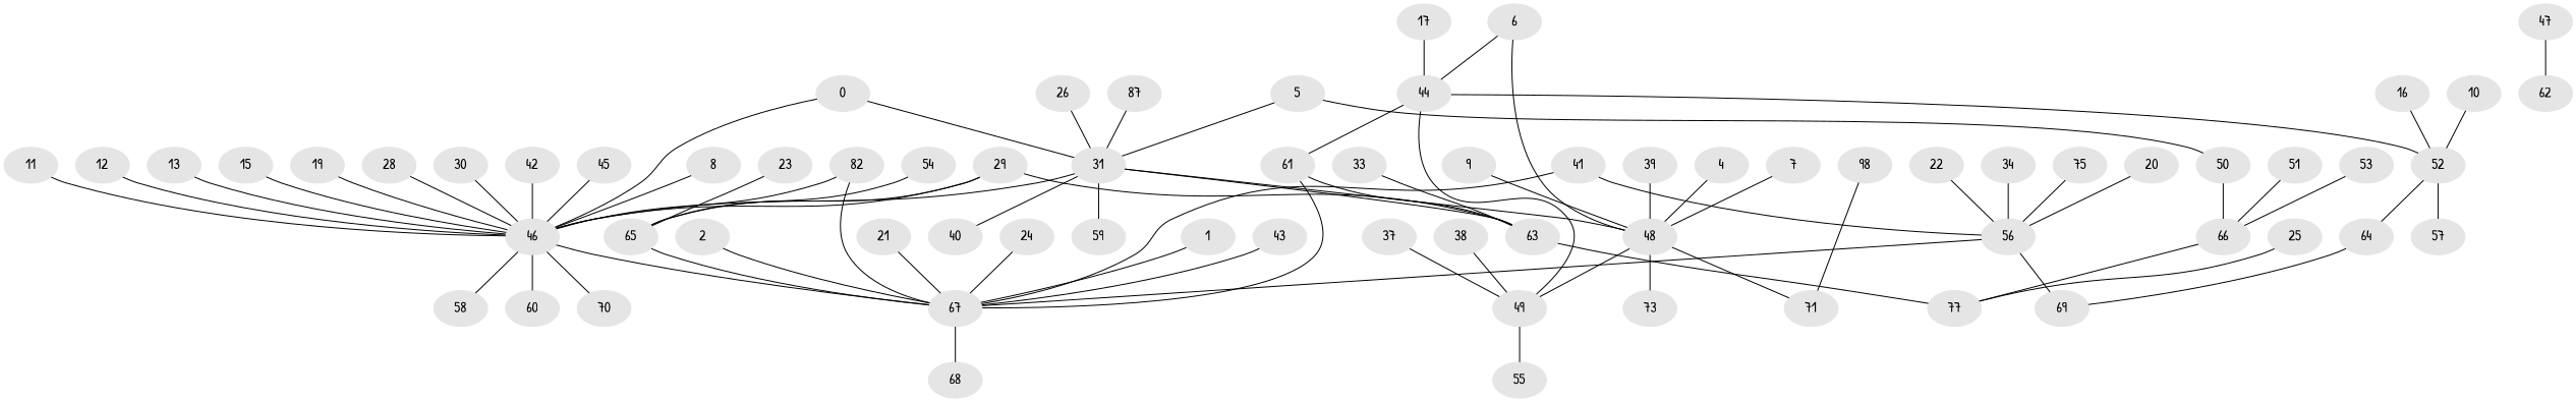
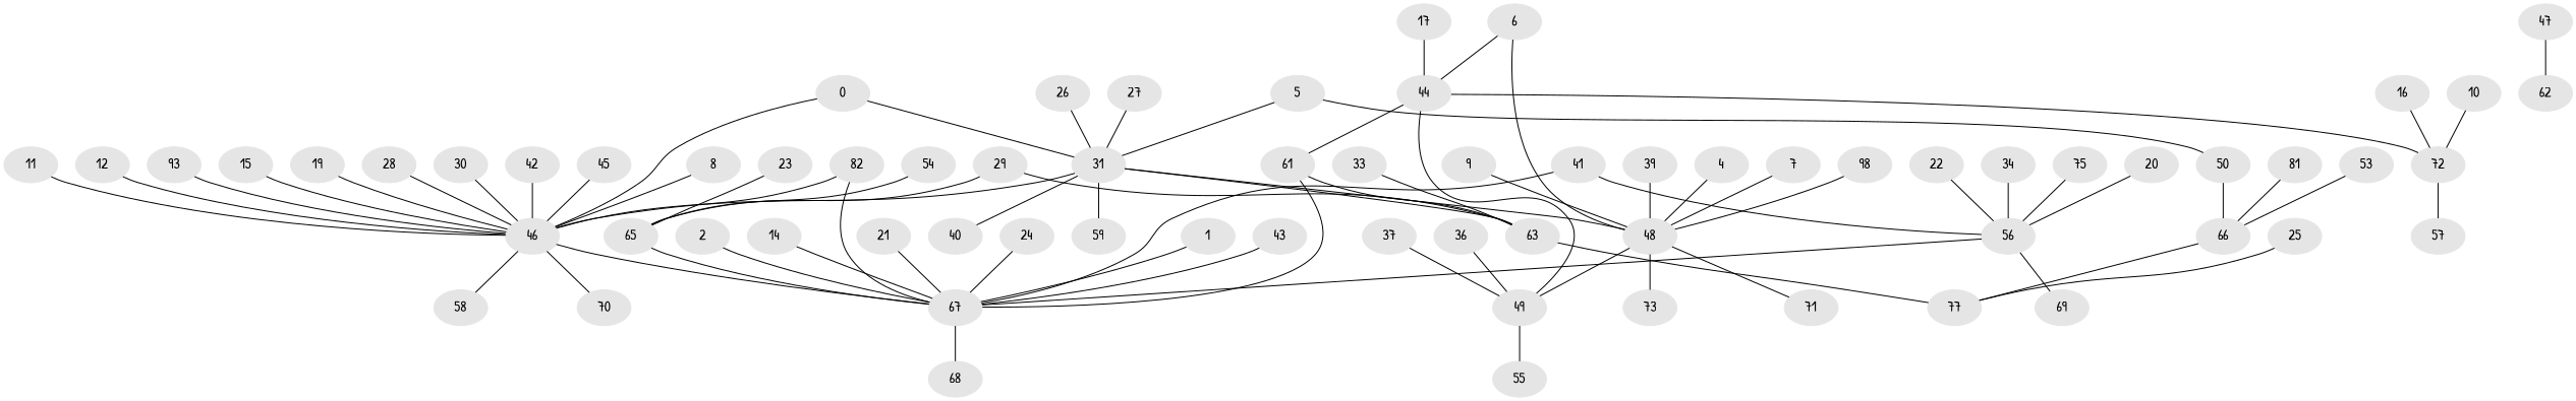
  graph {
    fontname="Patrick Hand"
    node [color=gray90 fontname="Patrick Hand" style=filled]
    edge [fontname="Patrick Hand" weight=1.0]
    1
    67
    68
    2
    n5 [label=0]
    31
    46
    48
    63
    40
    59
    58
-   60
    70
    4
    49
    71
    73
    5
    50
    66
    6
    44
-   52
+   52 [label=72]
    61
    7
    8
    9
    10
    57
-   64
    11
    12
-   13
+   13 [label=93]
+   14
    15
    16
    17
    47
    62
    n41 [label=98]
    19
    20
    56
    69
    21
    22
    23
    65
    24
    n51 [label=77]
    25
    26
-   27 [label=87]
+   27
    28
    29
    30
    n58 [label=82]
    33
    34
    n61 [label=75]
    37
    55
-   38
+   38 [label=36]
    39
    41
    42
    43
    45
-   51
+   51 [label=81]
    53
    54
    1 -- 67
    67 -- 68
    2 -- 67
    n5 -- 31
    n5 -- 46
    31 -- 46
    31 -- 48
    31 -- 63
    31 -- 40
    31 -- 59
    46 -- 67
    46 -- 58
-   46 -- 60
    46 -- 70
    48 -- 49
    48 -- 71
    48 -- 73
    63 -- n51 [weight=2.0]
    4 -- 48
    49 -- 55
    5 -- 31
    5 -- 50
    50 -- 66
    66 -- n51
    6 -- 48
    6 -- 44
    44 -- 49
    44 -- 52
    44 -- 61
    52 -- 57
-   52 -- 64
    61 -- 67
    61 -- 63
    7 -- 48
    8 -- 46
    9 -- 48
    10 -- 52
-   64 -- 69
    11 -- 46
    12 -- 46
    13 -- 46
+   14 -- 67
    15 -- 46
    16 -- 52
    17 -- 44
    47 -- 62
-   n41 -- 71
+   n41 -- 48
    19 -- 46
    20 -- 56
    56 -- 67
    56 -- 69
    21 -- 67
    22 -- 56
    23 -- 65
    65 -- 67
    24 -- 67
    25 -- n51
    26 -- 31
    27 -- 31
    28 -- 46
-   29 -- 46
    29 -- 63
    29 -- 65
    30 -- 46
    n58 -- 67
    n58 -- 46
    33 -- 63
    34 -- 56
    n61 -- 56
    37 -- 49
    38 -- 49
    39 -- 48
    41 -- 67
    41 -- 56
    42 -- 46
    43 -- 67
    45 -- 46
    51 -- 66
    53 -- 66
    54 -- 65
  }
